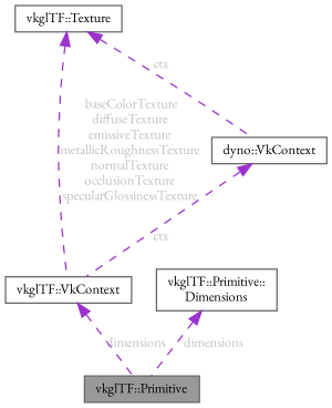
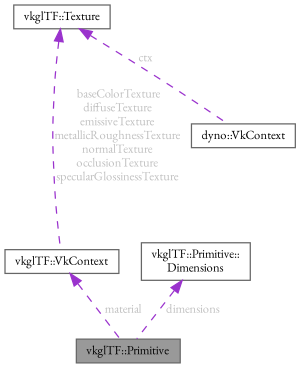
  digraph {
    fontname="EB Garamond"
    node [color=gray40 fillcolor=white fontname="EB Garamond" fontsize=10 shape=box style=filled]
    edge [color=darkorchid3 dir=back fontcolor=grey fontname="EB Garamond" fontsize=10 labelfontname=Helvetica labelfontsize=10 style=dashed]
    n1 [fillcolor=grey60 fontcolor=black height=0.2 label="vkglTF::Primitive" width=0.4]
    n2 [height=0.2 label="vkglTF::VkContext" width=0.4]
    n3 [height=0.2 label="dyno::VkContext" width=0.4]
    n4 [height=0.2 label="vkglTF::Texture" width=0.4]
    n5 [height=0.2 label="vkglTF::Primitive::\lDimensions" width=0.4]
-   n2 -> n1 [label=" dimensions"]
-   n3 -> n2 [label=" ctx"]
+   n2 -> n1 [label=" material"]
    n4 -> n2 [label=" baseColorTexture\ndiffuseTexture\nemissiveTexture\nmetallicRoughnessTexture\nnormalTexture\nocclusionTexture\nspecularGlossinessTexture"]
    n4 -> n3 [label=" ctx"]
    n5 -> n1 [label=" dimensions"]
  }
